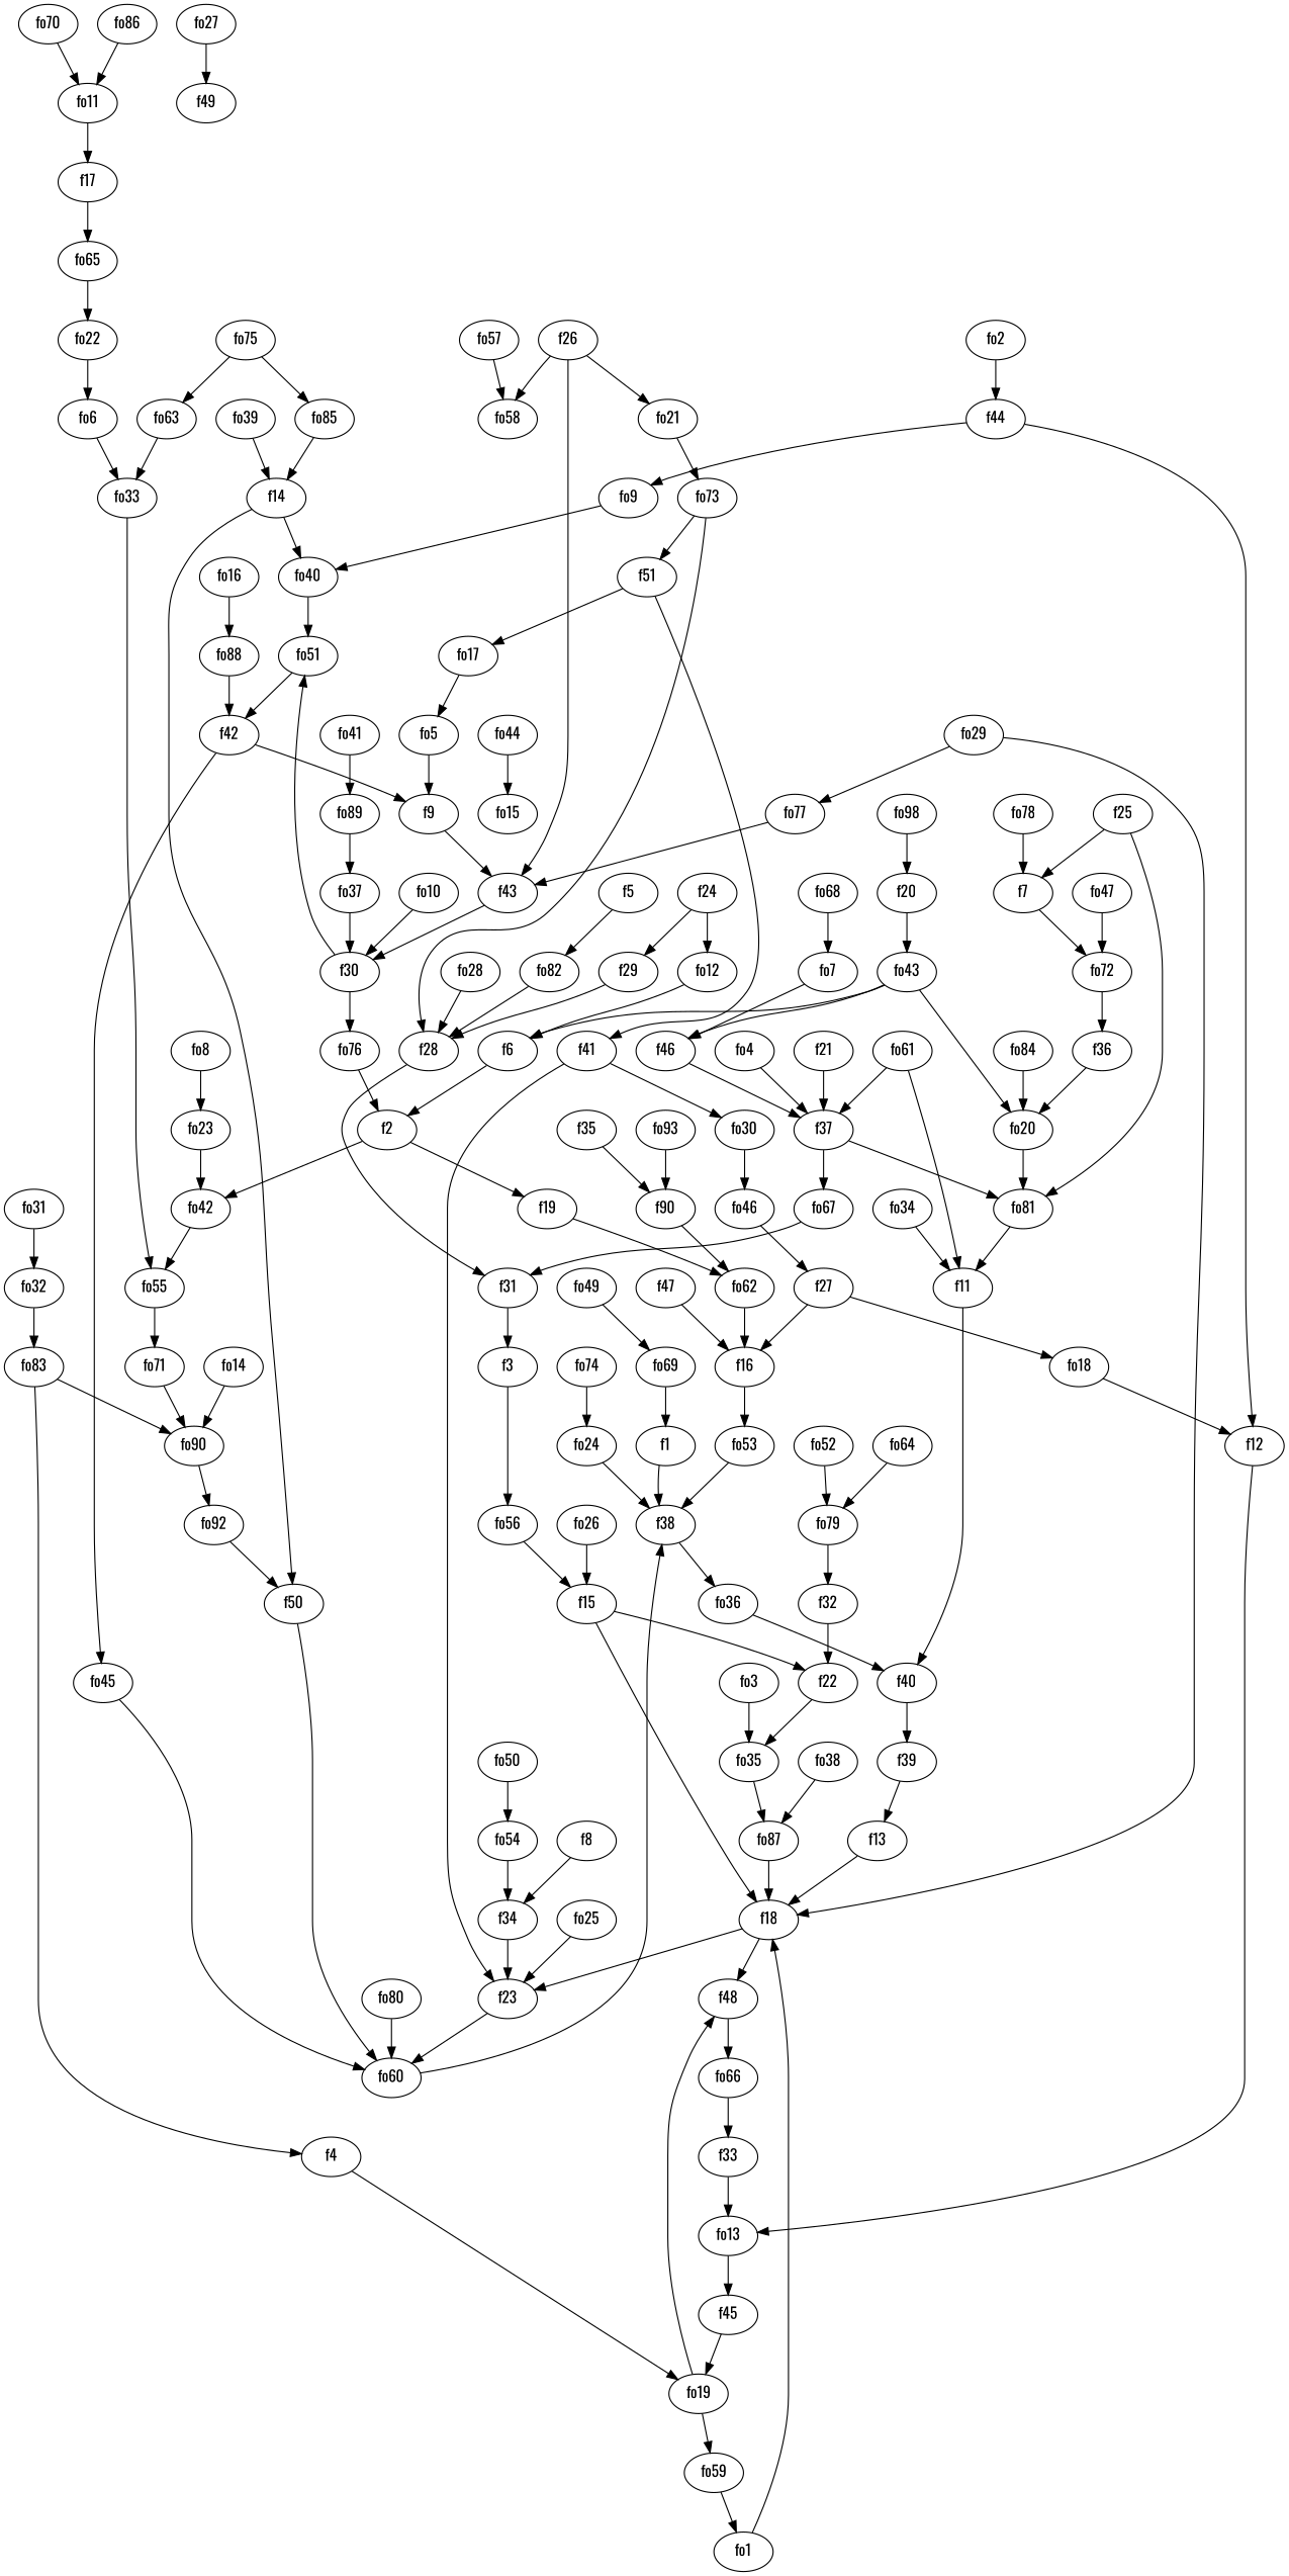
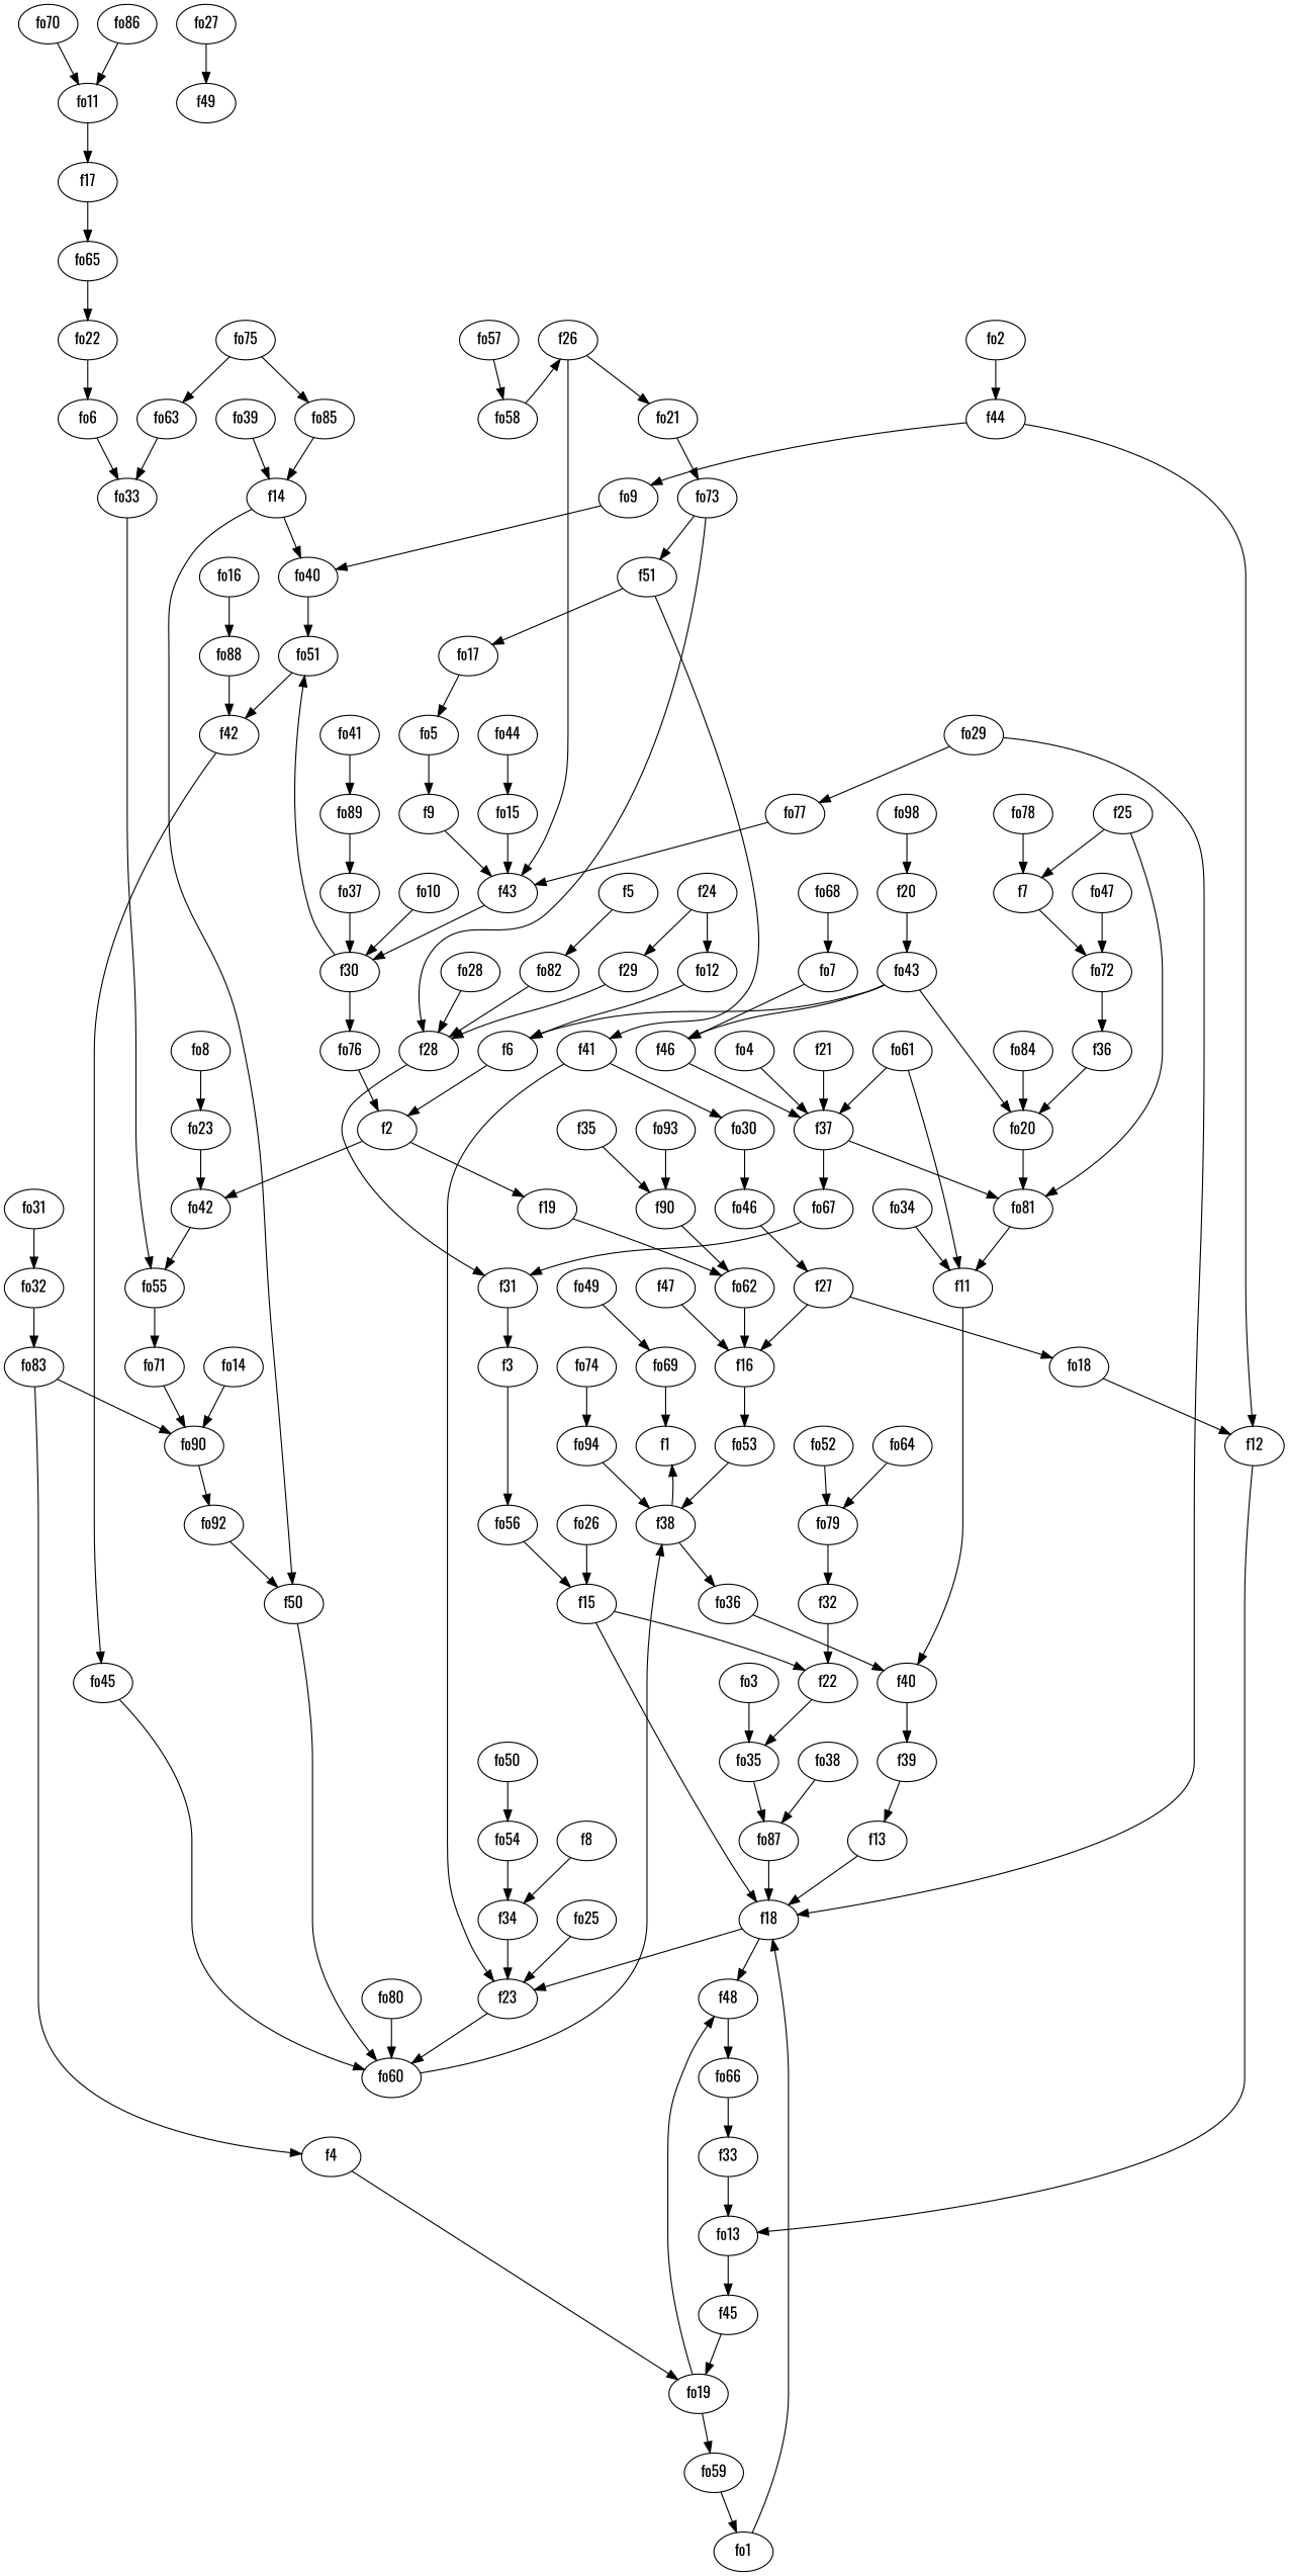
  strict digraph {
    fontname=Oswald
    node [fontname=Oswald]
    edge [fontname=Oswald weight=2]
    f1
    f38
    fo36
    f2
    f19
    fo42
    fo62
    fo55
    f3
    fo56
    f15
    f4
    fo19
    f48
    fo59
    f5
    fo82
    f28
    f6
    f7
    fo72
    f36
    f8
    f34
    f23
    f9
    f43
    f30
    n29 [label=f90]
    f16
    f11
    f40
    f39
    f12
    fo13
    f45
    f13
    f18
    f14
    f50
    fo40
    fo60
    fo51
    f22
    fo35
    fo53
    f17
    fo65
    fo22
    fo66
    f20
    fo43
    fo20
    f46
    f21
    f37
    fo81
    fo67
    fo87
    f24
    f29
    fo12
    f25
    f26
    fo21
    fo73
    f27
    fo18
    f31
    fo76
    f42
    f32
    f33
    f35
    f41
    fo30
    fo46
    fo45
    f44
    fo9
    f47
    f51
    fo17
    fo5
    fo1
    fo2
    fo3
    fo4
    fo6
    fo33
    fo7
    fo8
    fo23
    fo10
    fo11
    fo14
    fo90
    fo92
    fo15
    fo16
    fo88
-   fo24
+   fo24 [label=fo94]
    fo25
    fo26
    fo27
    f49
    fo28
    fo29
    fo77
    fo31
    fo32
    fo83
    fo71
    fo34
    fo37
    fo38
    fo39
    fo41
    fo89
    fo44
    fo47
    n122 [label=fo98]
    fo49
    fo69
    fo50
    fo54
    fo52
    fo79
    fo57
    fo58
    fo61
    fo63
    fo64
    fo68
    fo70
    fo74
    fo75
    fo85
    fo78
    fo80
    fo84
    fo86
    fo93
-   f1 -> f38
+   f38 -> f1
    f38 -> fo36
    fo36 -> f40
    f2 -> f19
    f2 -> fo42
    f19 -> fo62
    fo42 -> fo55
    fo62 -> f16
    fo55 -> fo71
    f3 -> fo56
    fo56 -> f15
    f15 -> f18
    f15 -> f22
    f4 -> fo19
    fo19 -> f48
    fo19 -> fo59
    f48 -> fo66
    fo59 -> fo1
    f5 -> fo82
    fo82 -> f28
    f28 -> f31
    f6 -> f2
    f7 -> fo72
    fo72 -> f36
    f36 -> fo20
    f8 -> f34
    f34 -> f23
    f23 -> fo60
    f9 -> f43
    f43 -> f30
    f30 -> fo51
    f30 -> fo76
    n29 -> fo62
    f16 -> fo53
    f11 -> f40
    f40 -> f39
    f39 -> f13
    f12 -> fo13
    fo13 -> f45
    f45 -> fo19
    f13 -> f18
    f18 -> f48
    f18 -> f23
    f14 -> f50
    f14 -> fo40
    f50 -> fo60
    fo40 -> fo51
    fo60 -> f38
    fo51 -> f42
    f22 -> fo35
    fo35 -> fo87
    fo53 -> f38
    f17 -> fo65
    fo65 -> fo22
    fo22 -> fo6
    fo66 -> f33
    f20 -> fo43
    fo43 -> f6
    fo43 -> fo20
    fo43 -> f46
    fo20 -> fo81
    f46 -> f37
    f21 -> f37
    f37 -> fo81
    f37 -> fo67
    fo81 -> f11
    fo67 -> f31
    fo87 -> f18
    f24 -> f29
    f24 -> fo12
    f29 -> f28
    fo12 -> f6
    f25 -> f7
    f25 -> fo81
    f26 -> f43
    f26 -> fo21
    fo21 -> fo73
    fo73 -> f28
    fo73 -> f51
    f27 -> f16
    f27 -> fo18
    fo18 -> f12
    f31 -> f3
    fo76 -> f2
-   f42 -> f9
    f42 -> fo45
    f32 -> f22
    f33 -> fo13
    f35 -> n29
    f41 -> f23
    f41 -> fo30
    fo30 -> fo46
    fo46 -> f27
    fo45 -> fo60
    f44 -> f12
    f44 -> fo9
    fo9 -> fo40
    f47 -> f16
    f51 -> f41
    f51 -> fo17
    fo17 -> fo5
    fo5 -> f9
    fo1 -> f18
    fo2 -> f44
    fo3 -> fo35
    fo4 -> f37
    fo6 -> fo33
    fo33 -> fo55
    fo7 -> f46
    fo8 -> fo23
    fo23 -> fo42
    fo10 -> f30
    fo11 -> f17
    fo14 -> fo90
    fo90 -> fo92
    fo92 -> f50
+   fo15 -> f43
    fo16 -> fo88
    fo88 -> f42
    fo24 -> f38
    fo25 -> f23
    fo26 -> f15
    fo27 -> f49
    fo28 -> f28
    fo29 -> f18
    fo29 -> fo77
    fo77 -> f43
    fo31 -> fo32
    fo32 -> fo83
    fo83 -> f4
    fo83 -> fo90
    fo71 -> fo90
    fo34 -> f11
    fo37 -> f30
    fo38 -> fo87
    fo39 -> f14
    fo41 -> fo89
    fo89 -> fo37
    fo44 -> fo15
    fo47 -> fo72
    n122 -> f20
    fo49 -> fo69
    fo69 -> f1
    fo50 -> fo54
    fo54 -> f34
    fo52 -> fo79
    fo79 -> f32
    fo57 -> fo58
-   f26 -> fo58
+   fo58 -> f26
    fo61 -> f11
    fo61 -> f37
    fo63 -> fo33
    fo64 -> fo79
    fo68 -> fo7
    fo70 -> fo11
    fo74 -> fo24
    fo75 -> fo63
    fo75 -> fo85
    fo85 -> f14
    fo78 -> f7
    fo80 -> fo60
    fo84 -> fo20
    fo86 -> fo11
    fo93 -> n29
  }
